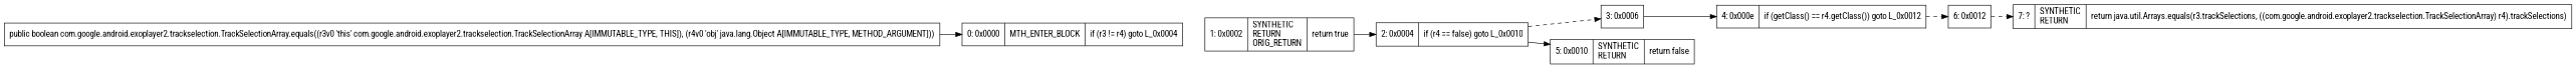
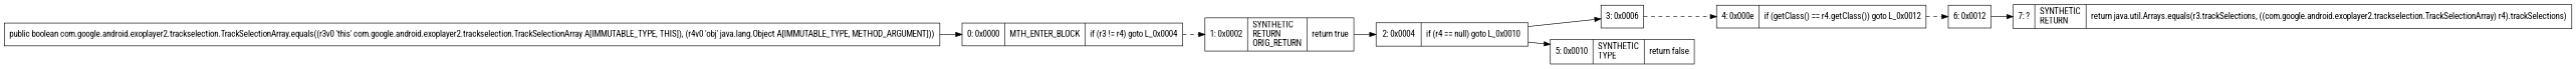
  digraph {
    fontname="Roboto Condensed"
    rankdir=LR
    node [fontname="Roboto Condensed" shape=record]
    edge [fontname="Roboto Condensed"]
    n1 [label="{0\:\ 0x0000|MTH_ENTER_BLOCK\l|if (r3 != r4) goto L_0x0004\l}"]
    n2 [label="{1\:\ 0x0002|SYNTHETIC\lRETURN\lORIG_RETURN\l|return true\l}"]
-   n3 [label="{2\:\ 0x0004|if (r4 == false) goto L_0x0010\l}"]
+   n3 [label="{2\:\ 0x0004|if (r4 == null) goto L_0x0010\l}"]
    n4 [label="{3\:\ 0x0006}"]
-   n5 [label="{5\:\ 0x0010|SYNTHETIC\lRETURN\l|return false\l}"]
+   n5 [label="{5\:\ 0x0010|SYNTHETIC\lTYPE\l|return false\l}"]
    n6 [label="{4\:\ 0x000e|if (getClass() == r4.getClass()) goto L_0x0012\l}"]
    n7 [label="{6\:\ 0x0012}"]
    n8 [label="{7\:\ ?|SYNTHETIC\lRETURN\l|return java.util.Arrays.equals(r3.trackSelections, ((com.google.android.exoplayer2.trackselection.TrackSelectionArray) r4).trackSelections)\l}"]
    n9 [label="{public boolean com.google.android.exoplayer2.trackselection.TrackSelectionArray.equals((r3v0 'this' com.google.android.exoplayer2.trackselection.TrackSelectionArray A[IMMUTABLE_TYPE, THIS]), (r4v0 'obj' java.lang.Object A[IMMUTABLE_TYPE, METHOD_ARGUMENT])) }"]
+   n1 -> n2 [style=dashed]
    n2 -> n3
-   n3 -> n4 [style=dashed]
+   n3 -> n4 [style=solid]
    n3 -> n5
-   n4 -> n6
+   n4 -> n6 [style=dashed]
    n6 -> n7 [style=dashed]
-   n7 -> n8 [style=dashed]
+   n7 -> n8
    n9 -> n1
  }
